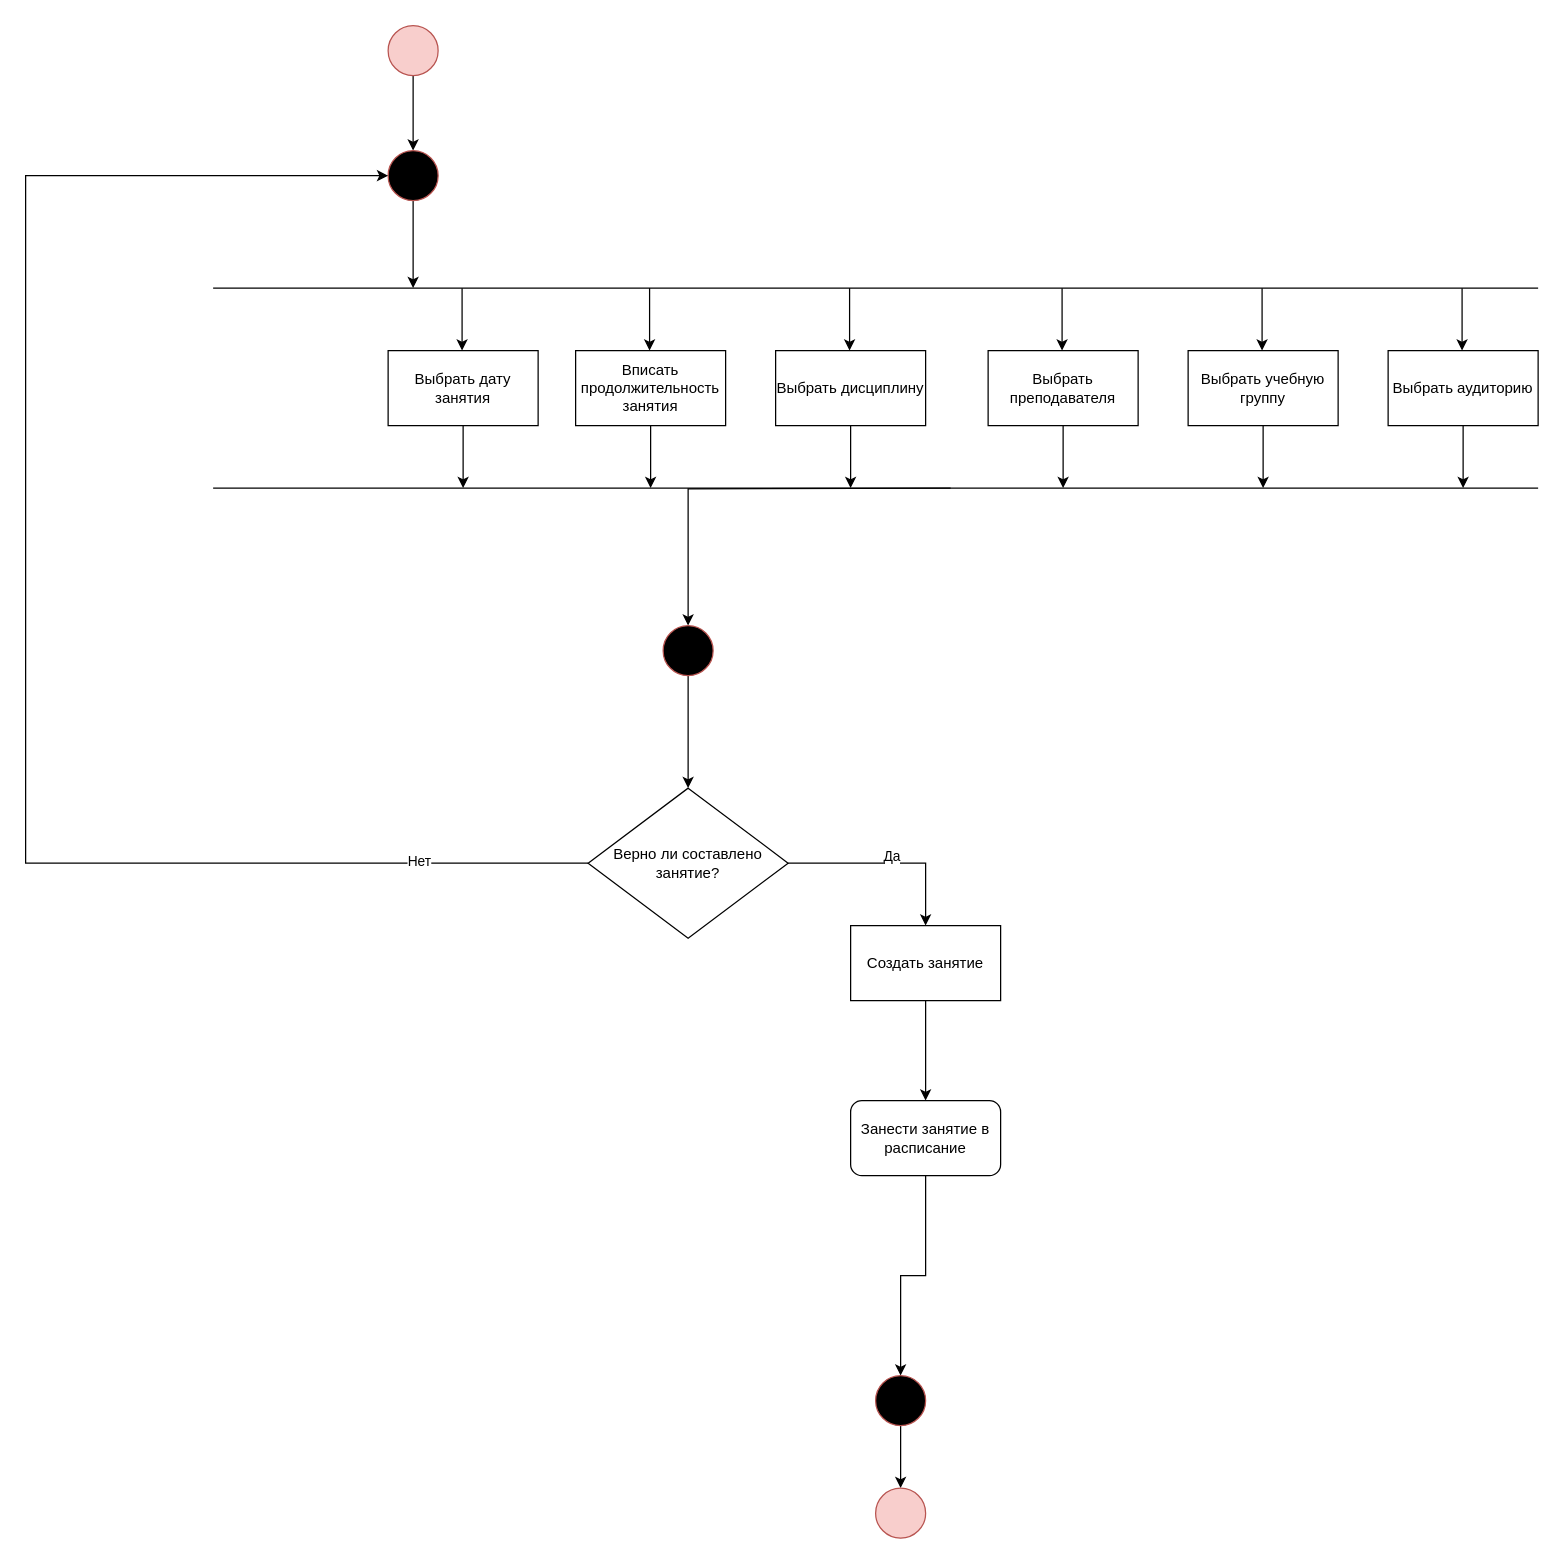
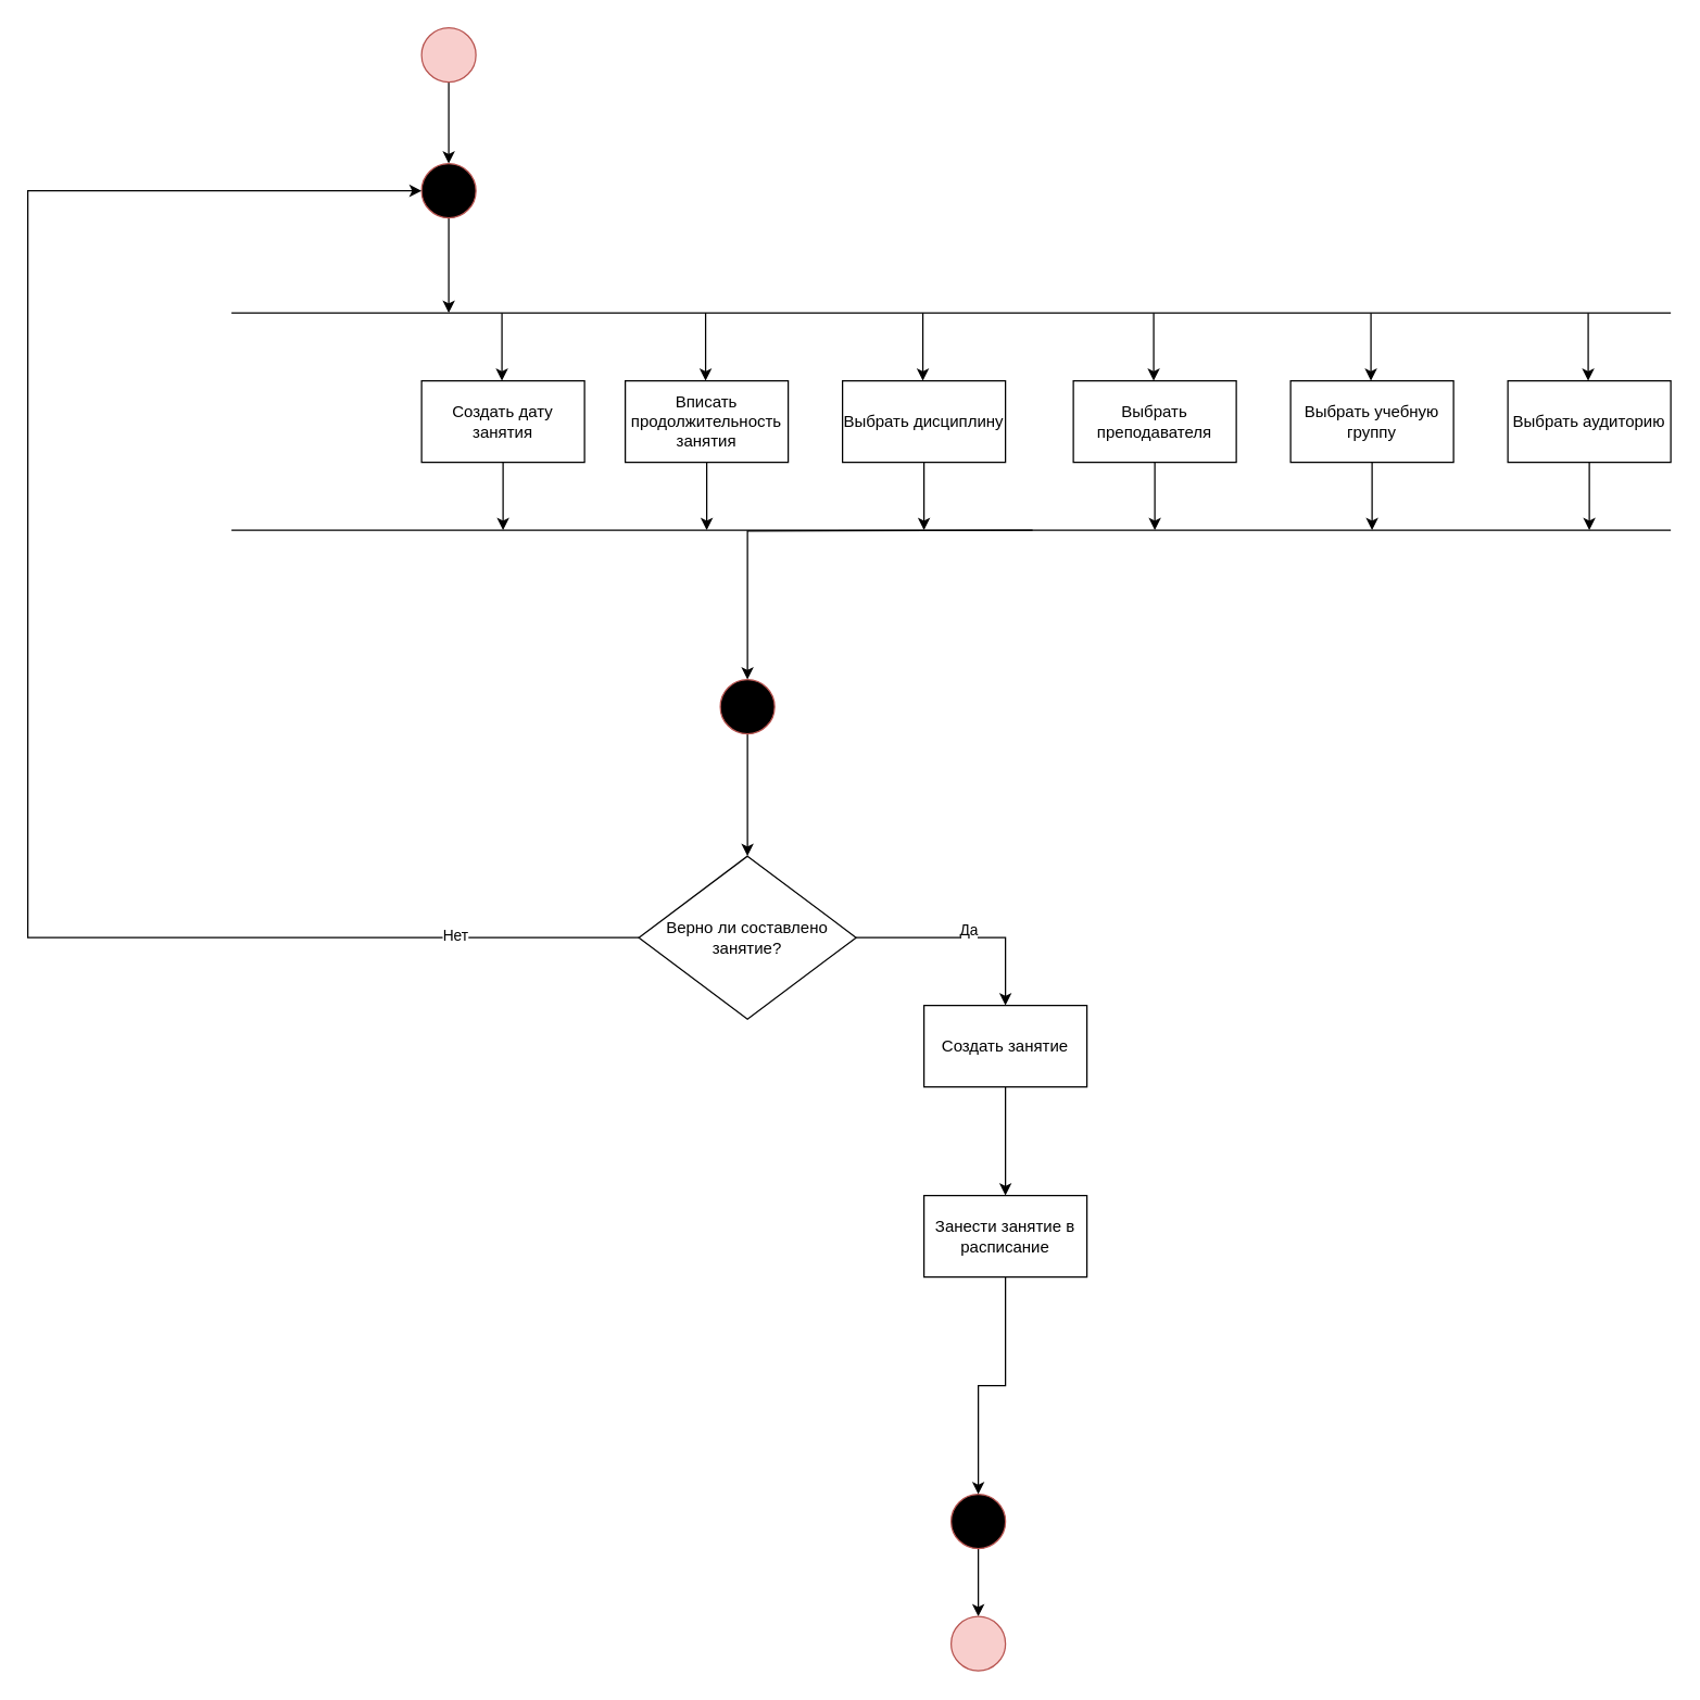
  <mxCell id="0" />
  <mxCell id="1" parent="0" />
  <mxCell id="2" value="" style="edgeStyle=orthogonalEdgeStyle;rounded=0;orthogonalLoop=1;jettySize=auto;html=1;" parent="1" source="3" target="7" edge="1"><mxGeometry relative="1" as="geometry" /></mxCell>
  <mxCell id="3" value="" style="ellipse;whiteSpace=wrap;html=1;aspect=fixed;fillColor=#f8cecc;strokeColor=#b85450;" parent="1" vertex="1"><mxGeometry x="310" y="20" width="40" height="40" as="geometry" /></mxCell>
  <mxCell id="4" value="" style="edgeStyle=orthogonalEdgeStyle;rounded=0;orthogonalLoop=1;jettySize=auto;html=1;" parent="1" target="5" edge="1" source="39"><mxGeometry relative="1" as="geometry"><mxPoint x="720" y="1110" as="sourcePoint" /></mxGeometry></mxCell>
  <mxCell id="5" value="" style="ellipse;whiteSpace=wrap;html=1;aspect=fixed;fillColor=#f8cecc;strokeColor=#b85450;" parent="1" vertex="1"><mxGeometry x="700" y="1190" width="40" height="40" as="geometry" /></mxCell>
  <mxCell id="6" style="edgeStyle=orthogonalEdgeStyle;rounded=0;orthogonalLoop=1;jettySize=auto;html=1;" parent="1" source="7" edge="1"><mxGeometry relative="1" as="geometry"><mxPoint x="330" y="230" as="targetPoint" /></mxGeometry></mxCell>
  <mxCell id="7" value="" style="ellipse;whiteSpace=wrap;html=1;fillColor=#000000;strokeColor=#b85450;" parent="1" vertex="1"><mxGeometry x="310" y="120" width="40" height="40" as="geometry" /></mxCell>
  <mxCell id="8" value="" style="endArrow=none;html=1;rounded=0;" parent="1" edge="1"><mxGeometry width="50" height="50" relative="1" as="geometry"><mxPoint x="170" y="230" as="sourcePoint" /><mxPoint x="1230" y="230" as="targetPoint" /></mxGeometry></mxCell>
- <mxCell id="9" value="Выбрать дату занятия" style="rounded=0;whiteSpace=wrap;html=1;" parent="1" vertex="1"><mxGeometry x="310" y="280" width="120" height="60" as="geometry" /></mxCell>
+ <mxCell id="9" value="Создать дату занятия" style="rounded=0;whiteSpace=wrap;html=1;" parent="1" vertex="1"><mxGeometry x="310" y="280" width="120" height="60" as="geometry" /></mxCell>
  <mxCell id="10" value="" style="endArrow=classic;html=1;rounded=0;exitX=0.5;exitY=1;exitDx=0;exitDy=0;" parent="1" source="9" edge="1"><mxGeometry width="50" height="50" relative="1" as="geometry"><mxPoint x="530" y="430" as="sourcePoint" /><mxPoint x="370" y="390" as="targetPoint" /></mxGeometry></mxCell>
  <mxCell id="11" value="" style="endArrow=classic;html=1;rounded=0;exitX=0.5;exitY=1;exitDx=0;exitDy=0;" parent="1" edge="1"><mxGeometry width="50" height="50" relative="1" as="geometry"><mxPoint x="369.17" y="230" as="sourcePoint" /><mxPoint x="369.17" y="280" as="targetPoint" /></mxGeometry></mxCell>
  <mxCell id="12" value="Вписать продолжительность занятия" style="rounded=0;whiteSpace=wrap;html=1;" parent="1" vertex="1"><mxGeometry x="460" y="280" width="120" height="60" as="geometry" /></mxCell>
  <mxCell id="13" value="" style="endArrow=classic;html=1;rounded=0;exitX=0.5;exitY=1;exitDx=0;exitDy=0;" parent="1" source="12" edge="1"><mxGeometry width="50" height="50" relative="1" as="geometry"><mxPoint x="680" y="430" as="sourcePoint" /><mxPoint x="520" y="390" as="targetPoint" /></mxGeometry></mxCell>
  <mxCell id="14" value="" style="endArrow=classic;html=1;rounded=0;exitX=0.5;exitY=1;exitDx=0;exitDy=0;" parent="1" edge="1"><mxGeometry width="50" height="50" relative="1" as="geometry"><mxPoint x="519.17" y="230" as="sourcePoint" /><mxPoint x="519.17" y="280" as="targetPoint" /></mxGeometry></mxCell>
  <mxCell id="15" value="Выбрать дисциплину" style="rounded=0;whiteSpace=wrap;html=1;" parent="1" vertex="1"><mxGeometry x="620" y="280" width="120" height="60" as="geometry" /></mxCell>
  <mxCell id="16" value="" style="endArrow=classic;html=1;rounded=0;exitX=0.5;exitY=1;exitDx=0;exitDy=0;" parent="1" source="15" edge="1"><mxGeometry width="50" height="50" relative="1" as="geometry"><mxPoint x="840" y="430" as="sourcePoint" /><mxPoint x="680" y="390" as="targetPoint" /></mxGeometry></mxCell>
  <mxCell id="17" value="" style="endArrow=classic;html=1;rounded=0;exitX=0.5;exitY=1;exitDx=0;exitDy=0;" parent="1" edge="1"><mxGeometry width="50" height="50" relative="1" as="geometry"><mxPoint x="679.17" y="230" as="sourcePoint" /><mxPoint x="679.17" y="280" as="targetPoint" /></mxGeometry></mxCell>
  <mxCell id="18" value="Выбрать преподавателя" style="rounded=0;whiteSpace=wrap;html=1;" parent="1" vertex="1"><mxGeometry x="790" y="280" width="120" height="60" as="geometry" /></mxCell>
  <mxCell id="19" value="" style="endArrow=classic;html=1;rounded=0;exitX=0.5;exitY=1;exitDx=0;exitDy=0;" parent="1" source="18" edge="1"><mxGeometry width="50" height="50" relative="1" as="geometry"><mxPoint x="1010" y="430" as="sourcePoint" /><mxPoint x="850" y="390" as="targetPoint" /></mxGeometry></mxCell>
  <mxCell id="20" value="" style="endArrow=classic;html=1;rounded=0;exitX=0.5;exitY=1;exitDx=0;exitDy=0;" parent="1" edge="1"><mxGeometry width="50" height="50" relative="1" as="geometry"><mxPoint x="849.17" y="230" as="sourcePoint" /><mxPoint x="849.17" y="280" as="targetPoint" /></mxGeometry></mxCell>
  <mxCell id="21" value="Выбрать учебную группу" style="rounded=0;whiteSpace=wrap;html=1;" parent="1" vertex="1"><mxGeometry x="950" y="280" width="120" height="60" as="geometry" /></mxCell>
  <mxCell id="22" value="" style="endArrow=classic;html=1;rounded=0;exitX=0.5;exitY=1;exitDx=0;exitDy=0;" parent="1" source="21" edge="1"><mxGeometry width="50" height="50" relative="1" as="geometry"><mxPoint x="1170" y="430" as="sourcePoint" /><mxPoint x="1010" y="390" as="targetPoint" /></mxGeometry></mxCell>
  <mxCell id="23" value="" style="endArrow=classic;html=1;rounded=0;exitX=0.5;exitY=1;exitDx=0;exitDy=0;" parent="1" edge="1"><mxGeometry width="50" height="50" relative="1" as="geometry"><mxPoint x="1009.17" y="230" as="sourcePoint" /><mxPoint x="1009.17" y="280" as="targetPoint" /></mxGeometry></mxCell>
  <mxCell id="24" value="Выбрать аудиторию" style="rounded=0;whiteSpace=wrap;html=1;" parent="1" vertex="1"><mxGeometry x="1110" y="280" width="120" height="60" as="geometry" /></mxCell>
  <mxCell id="25" value="" style="endArrow=classic;html=1;rounded=0;exitX=0.5;exitY=1;exitDx=0;exitDy=0;" parent="1" source="24" edge="1"><mxGeometry width="50" height="50" relative="1" as="geometry"><mxPoint x="1330" y="430" as="sourcePoint" /><mxPoint x="1170" y="390" as="targetPoint" /></mxGeometry></mxCell>
  <mxCell id="26" value="" style="endArrow=classic;html=1;rounded=0;exitX=0.5;exitY=1;exitDx=0;exitDy=0;" parent="1" edge="1"><mxGeometry width="50" height="50" relative="1" as="geometry"><mxPoint x="1169.17" y="230" as="sourcePoint" /><mxPoint x="1169.17" y="280" as="targetPoint" /></mxGeometry></mxCell>
  <mxCell id="27" value="" style="endArrow=none;html=1;rounded=0;" parent="1" edge="1"><mxGeometry width="50" height="50" relative="1" as="geometry"><mxPoint x="170" y="390" as="sourcePoint" /><mxPoint x="1230" y="390" as="targetPoint" /></mxGeometry></mxCell>
  <mxCell id="28" value="" style="edgeStyle=orthogonalEdgeStyle;rounded=0;orthogonalLoop=1;jettySize=auto;html=1;entryX=0.5;entryY=0;entryDx=0;entryDy=0;" parent="1" target="32" edge="1"><mxGeometry relative="1" as="geometry"><mxPoint x="751" y="873" as="targetPoint" /><mxPoint x="760" y="390" as="sourcePoint" /><Array as="points" /></mxGeometry></mxCell>
  <mxCell id="29" value="" style="edgeStyle=orthogonalEdgeStyle;rounded=0;orthogonalLoop=1;jettySize=auto;html=1;" edge="1" parent="1" source="30" target="41"><mxGeometry relative="1" as="geometry" /></mxCell>
  <mxCell id="30" value="Создать занятие" style="rounded=0;whiteSpace=wrap;html=1;" parent="1" vertex="1"><mxGeometry x="680" y="740" width="120" height="60" as="geometry" /></mxCell>
  <mxCell id="31" style="edgeStyle=orthogonalEdgeStyle;rounded=0;orthogonalLoop=1;jettySize=auto;html=1;entryX=0.5;entryY=0;entryDx=0;entryDy=0;" edge="1" parent="1" source="32" target="37"><mxGeometry relative="1" as="geometry" /></mxCell>
  <mxCell id="32" value="" style="ellipse;whiteSpace=wrap;html=1;fillColor=#000000;strokeColor=#b85450;" vertex="1" parent="1"><mxGeometry x="530" y="500" width="40" height="40" as="geometry" /></mxCell>
  <mxCell id="33" style="edgeStyle=orthogonalEdgeStyle;rounded=0;orthogonalLoop=1;jettySize=auto;html=1;entryX=0;entryY=0.5;entryDx=0;entryDy=0;" edge="1" parent="1" source="37" target="7"><mxGeometry relative="1" as="geometry"><Array as="points"><mxPoint x="20" y="690" /><mxPoint x="20" y="140" /></Array></mxGeometry></mxCell>
  <mxCell id="34" value="Нет" style="edgeLabel;html=1;align=center;verticalAlign=middle;resizable=0;points=[];" vertex="1" connectable="0" parent="33"><mxGeometry x="-0.789" y="-2" relative="1" as="geometry"><mxPoint as="offset" /></mxGeometry></mxCell>
  <mxCell id="35" style="edgeStyle=orthogonalEdgeStyle;rounded=0;orthogonalLoop=1;jettySize=auto;html=1;entryX=0.5;entryY=0;entryDx=0;entryDy=0;" edge="1" parent="1" source="37" target="30"><mxGeometry relative="1" as="geometry" /></mxCell>
  <mxCell id="36" value="Да" style="edgeLabel;html=1;align=center;verticalAlign=middle;resizable=0;points=[];" vertex="1" connectable="0" parent="35"><mxGeometry x="0.025" y="6" relative="1" as="geometry"><mxPoint as="offset" /></mxGeometry></mxCell>
  <mxCell id="37" value="Верно ли составлено занятие?" style="rhombus;whiteSpace=wrap;html=1;" vertex="1" parent="1"><mxGeometry x="470" y="630" width="160" height="120" as="geometry" /></mxCell>
  <mxCell id="38" value="" style="edgeStyle=orthogonalEdgeStyle;rounded=0;orthogonalLoop=1;jettySize=auto;html=1;" edge="1" parent="1" target="39"><mxGeometry relative="1" as="geometry"><mxPoint x="720" y="1110" as="sourcePoint" /><mxPoint x="720" y="1190" as="targetPoint" /></mxGeometry></mxCell>
  <mxCell id="39" value="" style="ellipse;whiteSpace=wrap;html=1;fillColor=#000000;strokeColor=#b85450;" parent="1" vertex="1"><mxGeometry x="700" y="1100" width="40" height="40" as="geometry" /></mxCell>
  <mxCell id="40" style="edgeStyle=orthogonalEdgeStyle;rounded=0;orthogonalLoop=1;jettySize=auto;html=1;entryX=0.5;entryY=0;entryDx=0;entryDy=0;" edge="1" parent="1" source="41" target="39"><mxGeometry relative="1" as="geometry" /></mxCell>
- <mxCell id="41" value="Занести занятие в расписание" style="whiteSpace=wrap;html=1;rounded=1;" vertex="1" parent="1"><mxGeometry x="680" y="880" width="120" height="60" as="geometry" /></mxCell>
+ <mxCell id="41" value="Занести занятие в расписание" style="whiteSpace=wrap;html=1;rounded=0;" vertex="1" parent="1"><mxGeometry x="680" y="880" width="120" height="60" as="geometry" /></mxCell>
